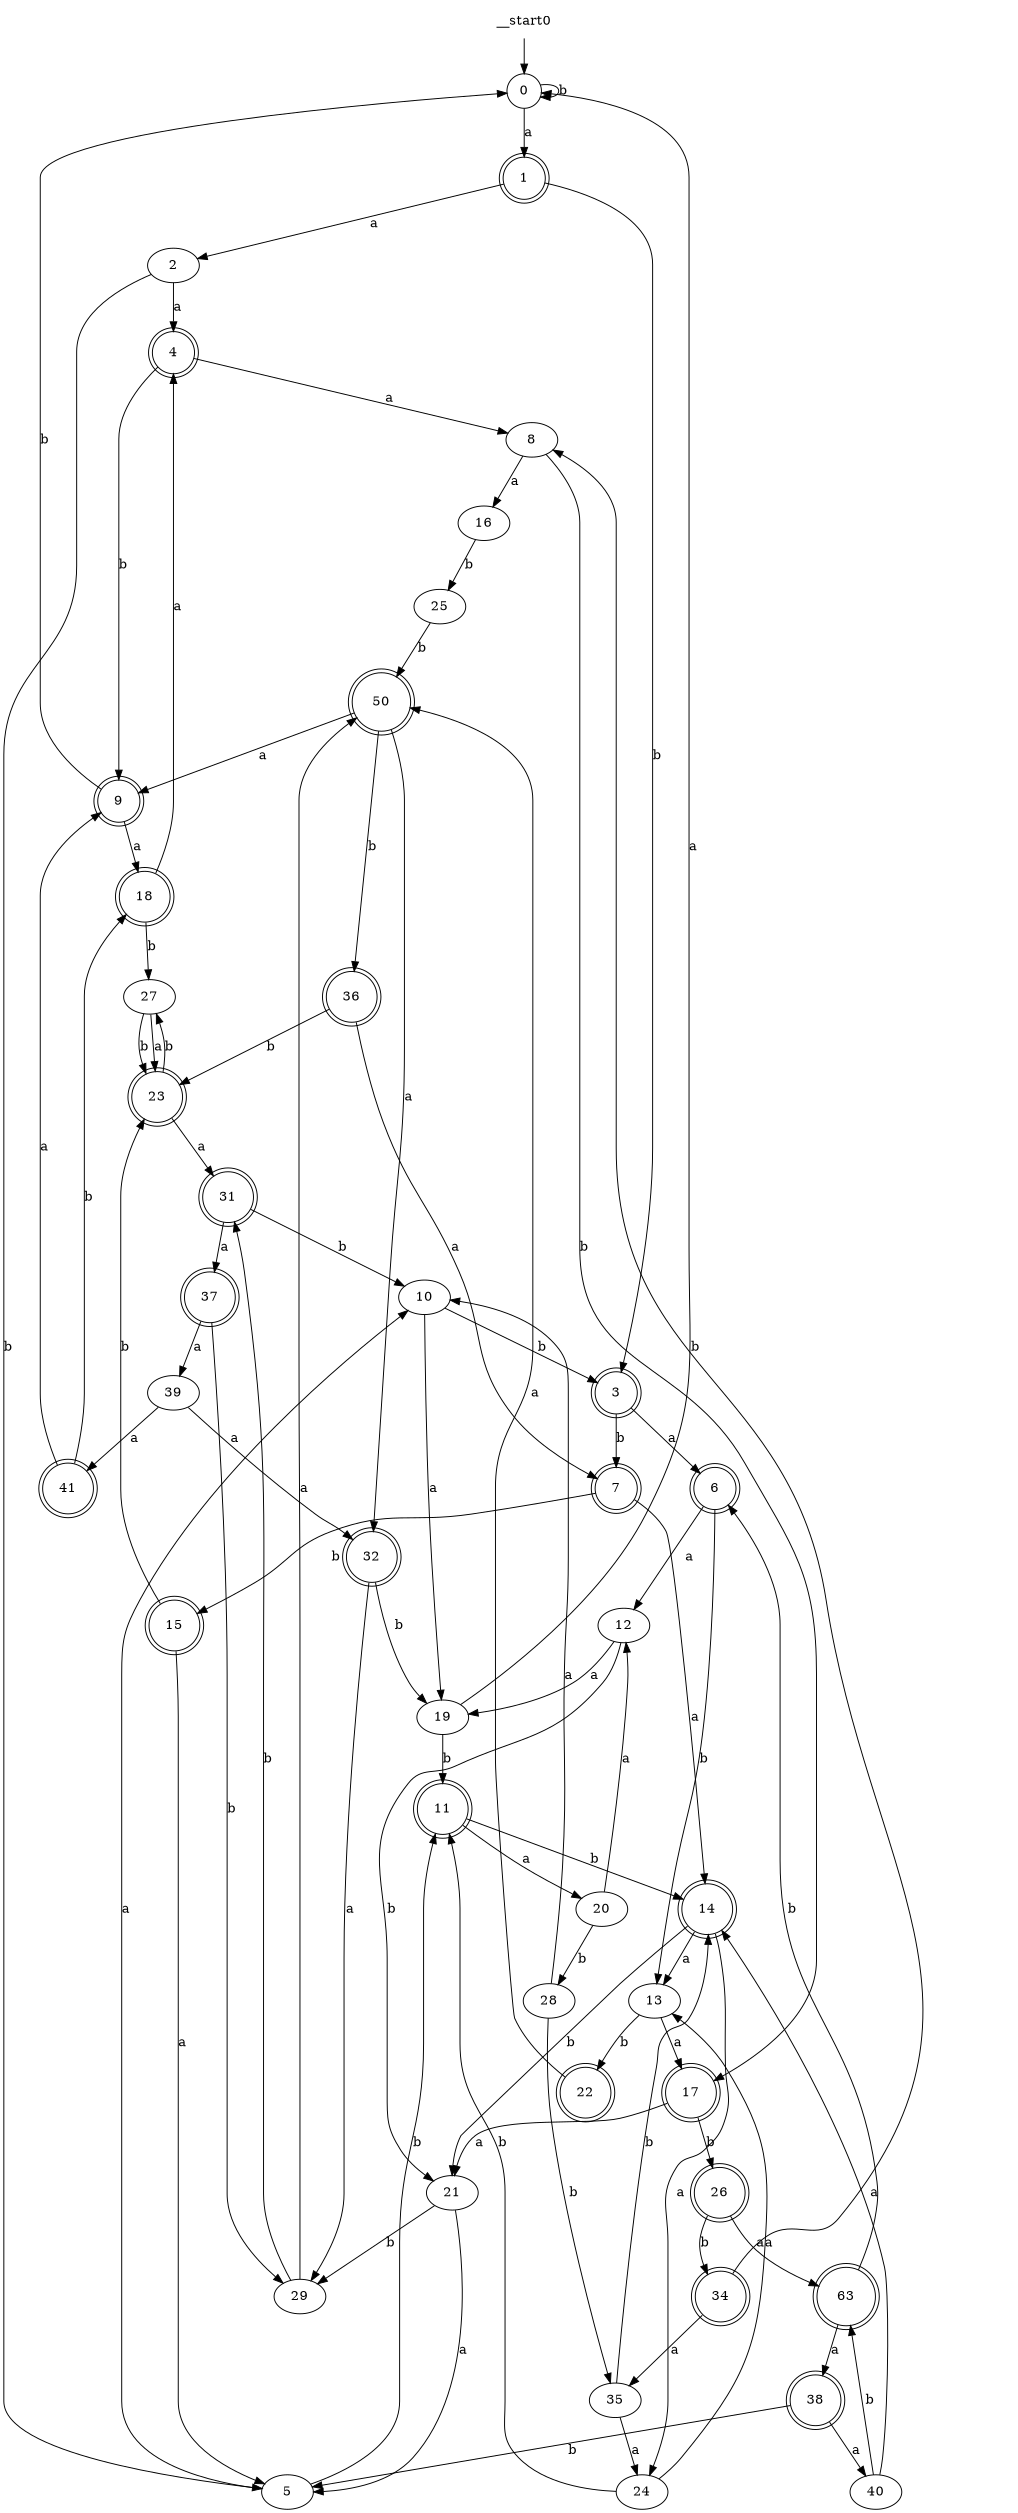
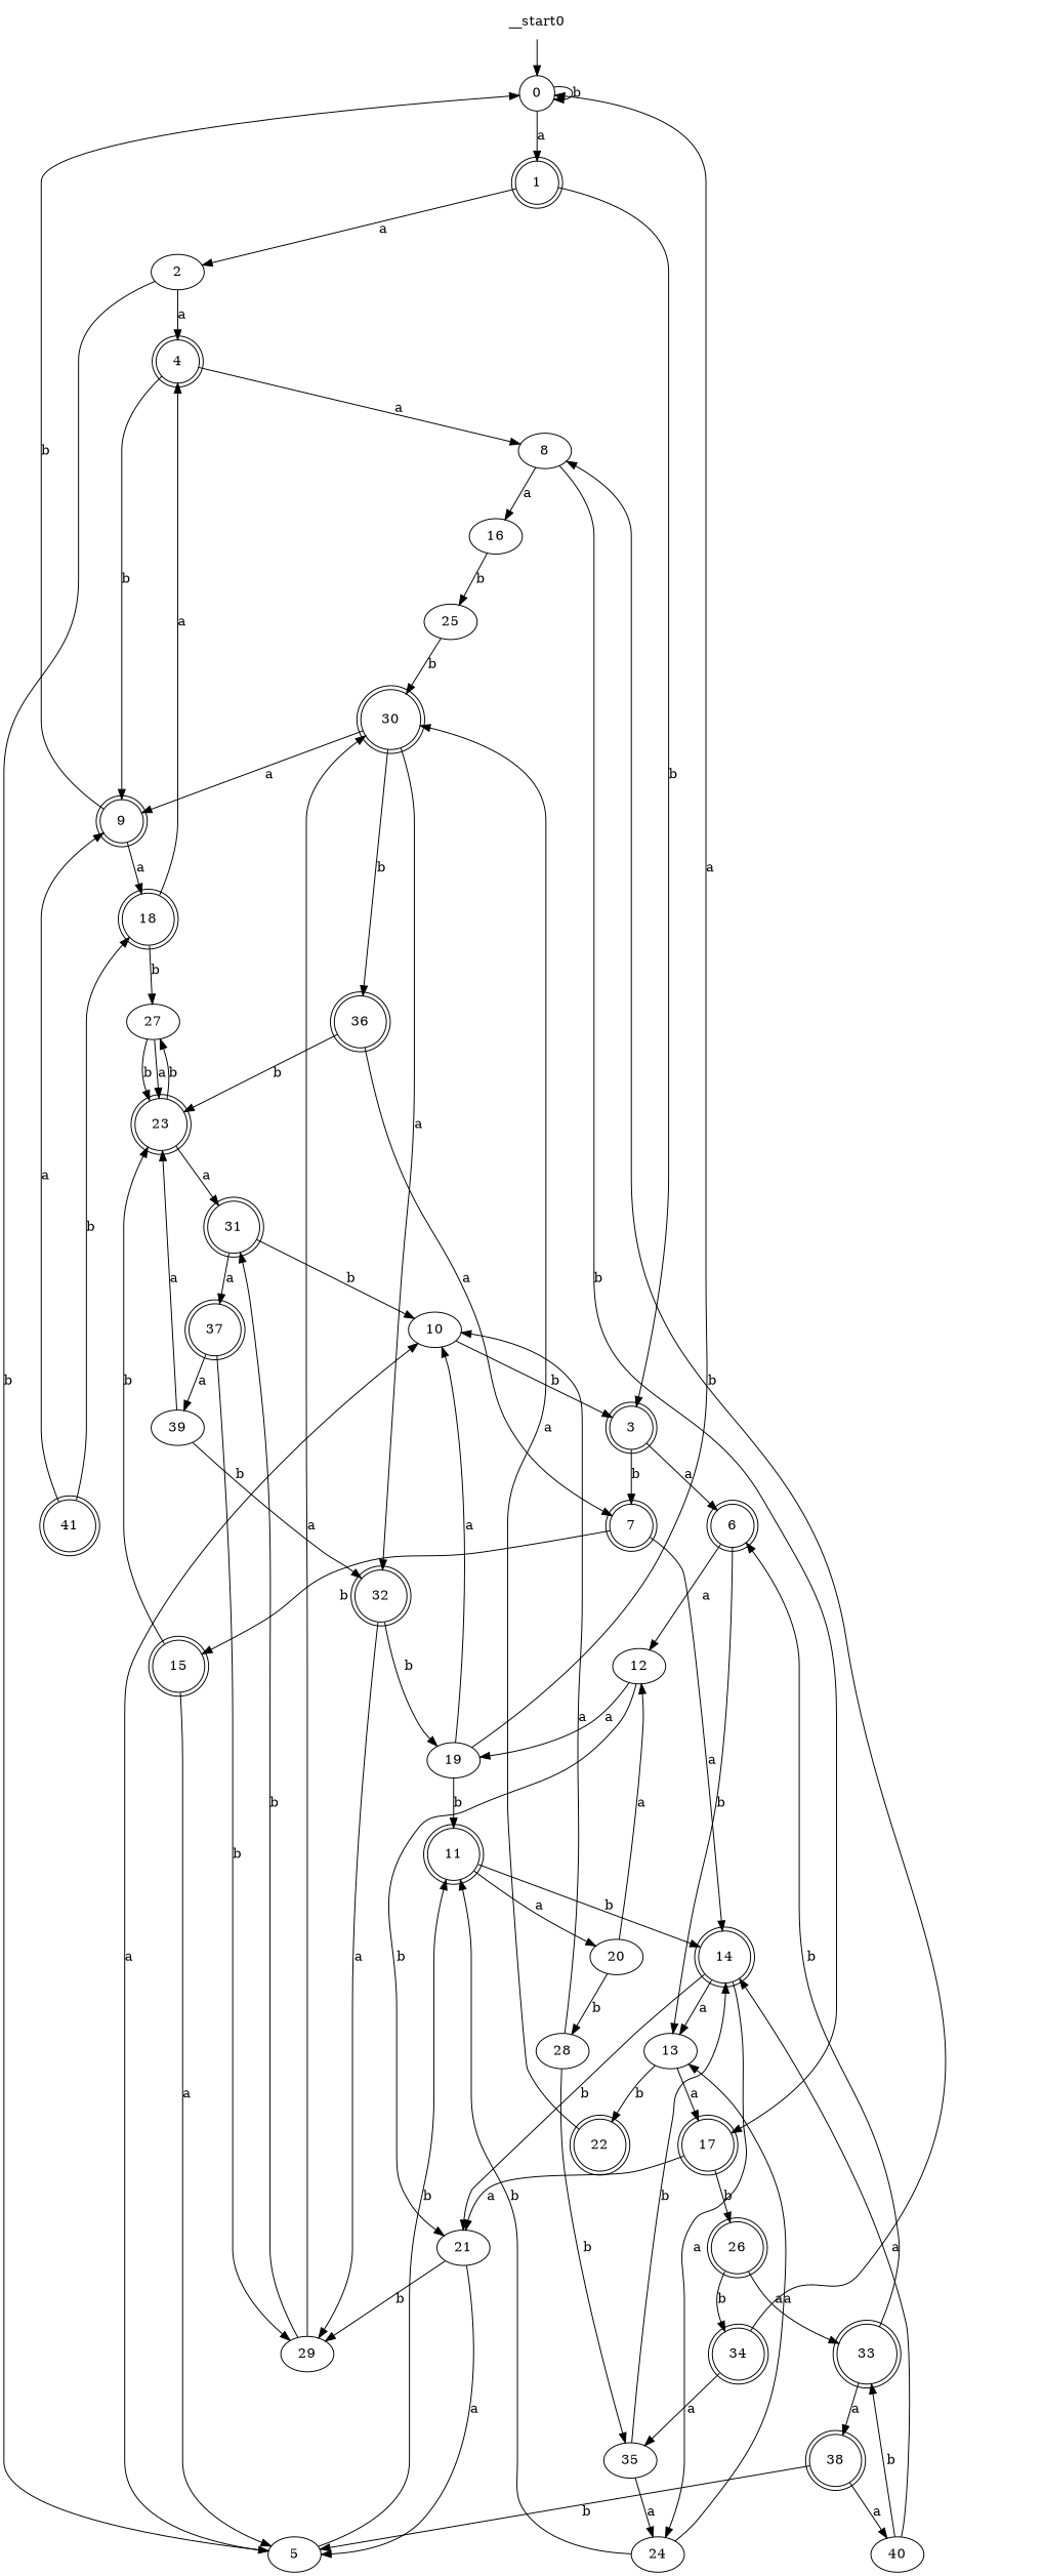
  digraph {
    node [shape=doublecircle]
    __start0 [shape=none]
    0 [shape=circle]
    1
    2 [shape=""]
    3
    4
    5 [shape=""]
    6
    7
    8 [shape=""]
    9
    10 [shape=""]
    11
    12 [shape=""]
    13 [shape=""]
    14
    15
    16 [shape=""]
    17
    18
    19 [shape=""]
    20 [shape=""]
    21 [shape=""]
    22
    24 [shape=""]
    23
    25 [shape=""]
    26
    27 [shape=""]
    28 [shape=""]
    29 [shape=""]
-   30 [label=50]
+   30
    31
-   33 [label=63]
+   33
    34
    35 [shape=""]
    32
    36
    37
    38
    39 [shape=""]
    40 [shape=""]
    41
    __start0 -> 0
    0 -> 0 [label=b]
    0 -> 1 [label=a]
    1 -> 2 [label=a]
    1 -> 3 [label=b]
    2 -> 4 [label=a]
    2 -> 5 [label=b]
    3 -> 6 [label=a]
    3 -> 7 [label=b]
    4 -> 8 [label=a]
    4 -> 9 [label=b]
    5 -> 10 [label=a]
    5 -> 11 [label=b]
    6 -> 12 [label=a]
    6 -> 13 [label=b]
    7 -> 14 [label=a]
    7 -> 15 [label=b]
    8 -> 16 [label=a]
    8 -> 17 [label=b]
    9 -> 0 [label=b]
    9 -> 18 [label=a]
    10 -> 3 [label=b]
-   10 -> 19 [label=a]
+   19 -> 10 [label=a]
    11 -> 14 [label=b]
    11 -> 20 [label=a]
    12 -> 19 [label=a]
    12 -> 21 [label=b]
    13 -> 17 [label=a]
    13 -> 22 [label=b]
    14 -> 13 [label=a]
    14 -> 21 [label=b]
    14 -> 24 [label=a]
    15 -> 5 [label=a]
    15 -> 23 [label=b]
    16 -> 25 [label=b]
    17 -> 21 [label=a]
    17 -> 26 [label=b]
    18 -> 4 [label=a]
    18 -> 27 [label=b]
    19 -> 0 [label=a]
    19 -> 11 [label=b]
    20 -> 12 [label=a]
    20 -> 28 [label=b]
    21 -> 5 [label=a]
    21 -> 29 [label=b]
    22 -> 30 [label=a]
    24 -> 11 [label=b]
    24 -> 13 [label=a]
    23 -> 27 [label=b]
    23 -> 31 [label=a]
    25 -> 30 [label=b]
    26 -> 33 [label=a]
    26 -> 34 [label=b]
    27 -> 23 [label=a]
    27 -> 23 [label=b]
    28 -> 10 [label=a]
    28 -> 35 [label=b]
    29 -> 30 [label=a]
    29 -> 31 [label=b]
    30 -> 9 [label=a]
    30 -> 32 [label=a]
    30 -> 36 [label=b]
    31 -> 10 [label=b]
    31 -> 37 [label=a]
    33 -> 6 [label=b]
    33 -> 38 [label=a]
    34 -> 8 [label=b]
    34 -> 35 [label=a]
    35 -> 14 [label=b]
    35 -> 24 [label=a]
    32 -> 19 [label=b]
    32 -> 29 [label=a]
    36 -> 7 [label=a]
    36 -> 23 [label=b]
    37 -> 29 [label=b]
    37 -> 39 [label=a]
    38 -> 5 [label=b]
    38 -> 40 [label=a]
-   39 -> 32 [label=a]
-   39 -> 41 [label=a]
+   39 -> 32 [label=b]
+   39 -> 23 [label=a]
    40 -> 14 [label=a]
    40 -> 33 [label=b]
    41 -> 9 [label=a]
    41 -> 18 [label=b]
  }
